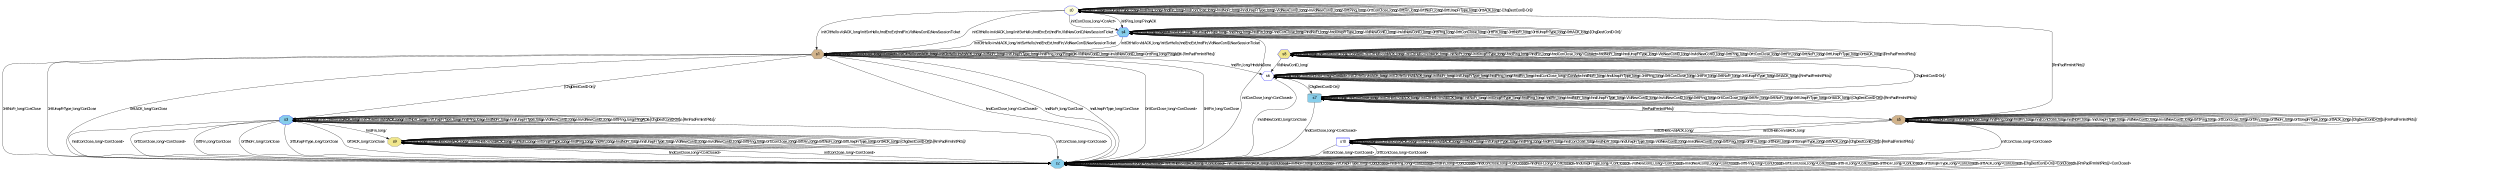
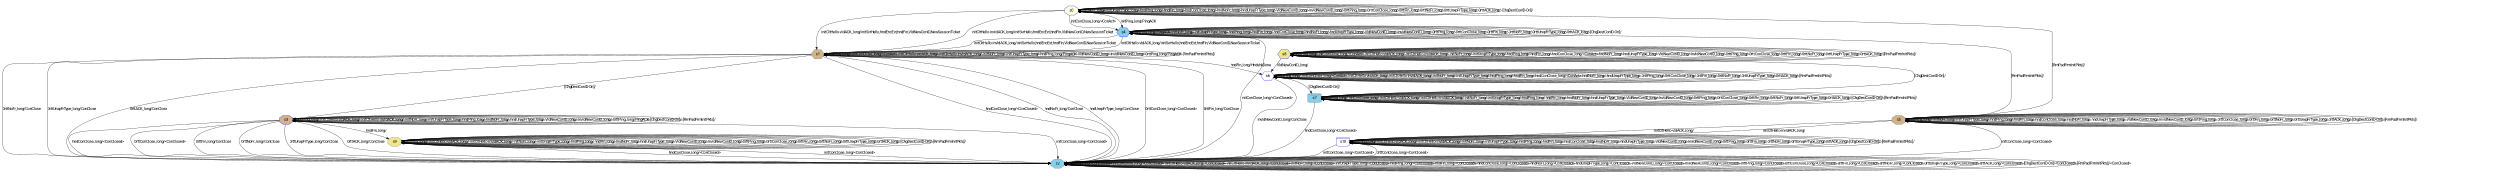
  digraph {
    fontname=Roboto
    node [color=blue fillcolor=tan fontname=Roboto shape=octagon style=filled]
    edge [fontname=Roboto]
    n1 [fillcolor=lightyellow label=s0]
    n2 [color=gray40 label=s1 shape=hexagon]
    n3 [fillcolor=skyblue label=s4 shape=hexagon]
    n4 [color=gray40 label=s5]
    n5 [color=gray40 fillcolor=skyblue label=s2]
-   n6 [fillcolor=skyblue label=s3]
+   n6 [label=s3]
    n7 [fillcolor=white label=s6 shape=hexagon]
    n8 [fillcolor=white label=s10 shape=cylinder]
    n9 [color=gray40 fillcolor=khaki label=s9]
    n10 [color=gray40 fillcolor=skyblue label=s7 shape=cylinder]
    n11 [fillcolor=khaki label=s8 shape=hexagon]
    n1 -> n1 [label="initNoFr_long/ "]
    n1 -> n1 [label="initUnxpFrType_long/ "]
    n1 -> n1 [label="hndPing_long/ "]
    n1 -> n1 [label="hndFin_long/ "]
    n1 -> n1 [label="hndConClose_long/ "]
    n1 -> n1 [label="hndNoFr_long/ "]
    n1 -> n1 [label="hndUnxpFrType_long/ "]
    n1 -> n1 [label="VldNewConID_long/ "]
    n1 -> n1 [label="InvldNewConID_long/ "]
    n1 -> n1 [label="0rttPing_long/ "]
    n1 -> n1 [label="0rttConClose_long/ "]
    n1 -> n1 [label="0rttFin_long/ "]
    n1 -> n1 [label="0rttNoFr_long/ "]
    n1 -> n1 [label="0rttUnxpFrType_long/ "]
    n1 -> n1 [label="0rttACK_long/ "]
    n1 -> n1 [label="[ChgDestConID-Ori]/ "]
    n1 -> n2 [label="initCltHello-vldACK_long/initSvrHello,hndEncExt,hndFin,VldNewConID,NewSessionTicket "]
    n1 -> n2 [label="initCltHello-invldACK_long/initSvrHello,hndEncExt,hndFin,VldNewConID,NewSessionTicket "]
    n1 -> n3 [label="initPing_long/PingACK "]
    n1 -> n3 [label="initConClose_long/<ConAct> "]
    n1 -> n4 [label="[RmPadFrmInitPkts]/ "]
    n2 -> n2 [label="initPing_long/ "]
    n2 -> n2 [label="initConClose_long/<ConAct> "]
    n2 -> n2 [label="initCltHello-vldACK_long/ "]
    n2 -> n2 [label="initCltHello-invldACK_long/ "]
    n2 -> n2 [label="initNoFr_long/ "]
    n2 -> n2 [label="initUnxpFrType_long/ "]
    n2 -> n2 [label="hndPing_long/PingACK "]
    n2 -> n2 [label="VldNewConID_long/ "]
    n2 -> n2 [label="InvldNewConID_long/ "]
    n2 -> n2 [label="0rttPing_long/PingACK "]
    n2 -> n2 [label="[RmPadFrmInitPkts]/ "]
    n2 -> n5 [label="hndConClose_long/<ConClosed> "]
    n2 -> n5 [label="hndNoFr_long/ConClose "]
    n2 -> n5 [label="hndUnxpFrType_long/ConClose "]
    n2 -> n5 [label="0rttConClose_long/<ConClosed> "]
    n2 -> n5 [label="0rttFin_long/ConClose "]
    n2 -> n5 [label="0rttNoFr_long/ConClose "]
    n2 -> n5 [label="0rttUnxpFrType_long/ConClose "]
    n2 -> n5 [label="0rttACK_long/ConClose "]
    n2 -> n6 [label="[ChgDestConID-Ori]/ "]
    n2 -> n7 [label="hndFin_long/HndshkDone "]
    n3 -> n2 [label="initCltHello-vldACK_long/initSvrHello,hndEncExt,hndFin,VldNewConID,NewSessionTicket "]
    n3 -> n2 [label="initCltHello-invldACK_long/initSvrHello,hndEncExt,hndFin,VldNewConID,NewSessionTicket "]
    n3 -> n3 [label="initPing_long/PingACK "]
    n3 -> n3 [label="initNoFr_long/ "]
    n3 -> n3 [label="initUnxpFrType_long/ "]
    n3 -> n3 [label="hndPing_long/ "]
    n3 -> n3 [label="hndFin_long/ "]
    n3 -> n3 [label="hndConClose_long/ "]
    n3 -> n3 [label="hndNoFr_long/ "]
    n3 -> n3 [label="hndUnxpFrType_long/ "]
    n3 -> n3 [label="VldNewConID_long/ "]
    n3 -> n3 [label="InvldNewConID_long/ "]
    n3 -> n3 [label="0rttPing_long/ "]
    n3 -> n3 [label="0rttConClose_long/ "]
    n3 -> n3 [label="0rttFin_long/ "]
    n3 -> n3 [label="0rttNoFr_long/ "]
    n3 -> n3 [label="0rttUnxpFrType_long/ "]
    n3 -> n3 [label="0rttACK_long/ "]
    n3 -> n3 [label="[ChgDestConID-Ori]/ "]
-   n10 -> n4 [label="[RmPadFrmInitPkts]/ "]
+   n3 -> n4 [label="[RmPadFrmInitPkts]/ "]
    n3 -> n5 [label="initConClose_long/<ConClosed> "]
    n4 -> n4 [label="initPing_long/ "]
    n4 -> n4 [label="initNoFr_long/ "]
    n4 -> n4 [label="initUnxpFrType_long/ "]
    n4 -> n4 [label="hndPing_long/ "]
    n4 -> n4 [label="hndFin_long/ "]
    n4 -> n4 [label="hndConClose_long/ "]
    n4 -> n4 [label="hndNoFr_long/ "]
    n4 -> n4 [label="hndUnxpFrType_long/ "]
    n4 -> n4 [label="VldNewConID_long/ "]
    n4 -> n4 [label="InvldNewConID_long/ "]
    n4 -> n4 [label="0rttPing_long/ "]
    n4 -> n4 [label="0rttConClose_long/ "]
    n4 -> n4 [label="0rttFin_long/ "]
    n4 -> n4 [label="0rttNoFr_long/ "]
    n4 -> n4 [label="0rttUnxpFrType_long/ "]
    n4 -> n4 [label="0rttACK_long/ "]
    n4 -> n4 [label="[ChgDestConID-Ori]/ "]
    n4 -> n4 [label="[RmPadFrmInitPkts]/ "]
    n4 -> n5 [label="initConClose_long/<ConClosed> "]
    n4 -> n8 [label="initCltHello-vldACK_long/ "]
    n4 -> n8 [label="initCltHello-invldACK_long/ "]
    n5 -> n5 [label="initPing_long/<ConClosed> "]
    n5 -> n5 [label="initConClose_long/<ConClosed> "]
    n5 -> n5 [label="initCltHello-vldACK_long/<ConClosed> "]
    n5 -> n5 [label="initCltHello-invldACK_long/<ConClosed> "]
    n5 -> n5 [label="initNoFr_long/<ConClosed> "]
    n5 -> n5 [label="initUnxpFrType_long/<ConClosed> "]
    n5 -> n5 [label="hndPing_long/<ConClosed> "]
    n5 -> n5 [label="hndFin_long/<ConClosed> "]
    n5 -> n5 [label="hndConClose_long/<ConClosed> "]
    n5 -> n5 [label="hndNoFr_long/<ConClosed> "]
    n5 -> n5 [label="hndUnxpFrType_long/<ConClosed> "]
    n5 -> n5 [label="VldNewConID_long/<ConClosed> "]
    n5 -> n5 [label="InvldNewConID_long/<ConClosed> "]
    n5 -> n5 [label="0rttPing_long/<ConClosed> "]
    n5 -> n5 [label="0rttConClose_long/<ConClosed> "]
    n5 -> n5 [label="0rttFin_long/<ConClosed> "]
    n5 -> n5 [label="0rttNoFr_long/<ConClosed> "]
    n5 -> n5 [label="0rttUnxpFrType_long/<ConClosed> "]
    n5 -> n5 [label="0rttACK_long/<ConClosed> "]
    n5 -> n5 [label="[ChgDestConID-Ori]/<ConClosed> "]
    n5 -> n5 [label="[RmPadFrmInitPkts]/<ConClosed> "]
    n6 -> n5 [label="initConClose_long/<ConClosed> "]
    n6 -> n5 [label="hndConClose_long/<ConClosed> "]
    n6 -> n5 [label="0rttConClose_long/<ConClosed> "]
    n6 -> n5 [label="0rttFin_long/ConClose "]
    n6 -> n5 [label="0rttNoFr_long/ConClose "]
    n6 -> n5 [label="0rttUnxpFrType_long/ConClose "]
    n6 -> n5 [label="0rttACK_long/ConClose "]
    n6 -> n6 [label="initPing_long/ "]
    n6 -> n6 [label="initCltHello-vldACK_long/ "]
    n6 -> n6 [label="initCltHello-invldACK_long/ "]
    n6 -> n6 [label="initNoFr_long/ "]
    n6 -> n6 [label="initUnxpFrType_long/ "]
    n6 -> n6 [label="hndPing_long/ "]
    n6 -> n6 [label="hndNoFr_long/ "]
    n6 -> n6 [label="hndUnxpFrType_long/ "]
    n6 -> n6 [label="VldNewConID_long/ "]
    n6 -> n6 [label="InvldNewConID_long/ "]
    n6 -> n6 [label="0rttPing_long/PingACK "]
    n6 -> n6 [label="[ChgDestConID-Ori]/ "]
    n6 -> n6 [label="[RmPadFrmInitPkts]/ "]
    n6 -> n9 [label="hndFin_long/ "]
    n7 -> n5 [label="InvldNewConID_long/ConClose "]
    n7 -> n7 [label="initPing_long/ "]
    n7 -> n7 [label="initConClose_long/<ConAct> "]
    n7 -> n7 [label="initCltHello-vldACK_long/ "]
    n7 -> n7 [label="initCltHello-invldACK_long/ "]
    n7 -> n7 [label="initNoFr_long/ "]
    n7 -> n7 [label="initUnxpFrType_long/ "]
    n7 -> n7 [label="hndPing_long/ "]
    n7 -> n7 [label="hndFin_long/ "]
    n7 -> n7 [label="hndConClose_long/<ConAct> "]
    n7 -> n7 [label="hndNoFr_long/ "]
    n7 -> n7 [label="hndUnxpFrType_long/ "]
    n7 -> n7 [label="0rttPing_long/ "]
    n7 -> n7 [label="0rttConClose_long/ "]
    n7 -> n7 [label="0rttFin_long/ "]
    n7 -> n7 [label="0rttNoFr_long/ "]
    n7 -> n7 [label="0rttUnxpFrType_long/ "]
    n7 -> n7 [label="0rttACK_long/ "]
    n7 -> n7 [label="[RmPadFrmInitPkts]/ "]
    n7 -> n10 [label="[ChgDestConID-Ori]/ "]
    n8 -> n5 [label="initConClose_long/<ConClosed> "]
    n8 -> n5 [label="0rttConClose_long/<ConClosed> "]
    n8 -> n8 [label="initPing_long/ "]
    n8 -> n8 [label="initCltHello-vldACK_long/ "]
    n8 -> n8 [label="initCltHello-invldACK_long/ "]
    n8 -> n8 [label="initNoFr_long/ "]
    n8 -> n8 [label="initUnxpFrType_long/ "]
    n8 -> n8 [label="hndPing_long/ "]
    n8 -> n8 [label="hndFin_long/ "]
    n8 -> n8 [label="hndConClose_long/ "]
    n8 -> n8 [label="hndNoFr_long/ "]
    n8 -> n8 [label="hndUnxpFrType_long/ "]
    n8 -> n8 [label="VldNewConID_long/ "]
    n8 -> n8 [label="InvldNewConID_long/ "]
    n8 -> n8 [label="0rttPing_long/ "]
    n8 -> n8 [label="0rttFin_long/ "]
    n8 -> n8 [label="0rttNoFr_long/ "]
    n8 -> n8 [label="0rttUnxpFrType_long/ "]
    n8 -> n8 [label="0rttACK_long/ "]
    n8 -> n8 [label="[ChgDestConID-Ori]/ "]
    n8 -> n8 [label="[RmPadFrmInitPkts]/ "]
    n9 -> n5 [label="initConClose_long/<ConClosed> "]
    n9 -> n5 [label="hndConClose_long/<ConClosed> "]
    n9 -> n9 [label="initPing_long/ "]
    n9 -> n9 [label="initCltHello-vldACK_long/ "]
    n9 -> n9 [label="initCltHello-invldACK_long/ "]
    n9 -> n9 [label="initNoFr_long/ "]
    n9 -> n9 [label="initUnxpFrType_long/ "]
    n9 -> n9 [label="hndPing_long/ "]
    n9 -> n9 [label="hndFin_long/ "]
    n9 -> n9 [label="hndNoFr_long/ "]
    n9 -> n9 [label="hndUnxpFrType_long/ "]
    n9 -> n9 [label="VldNewConID_long/ "]
    n9 -> n9 [label="InvldNewConID_long/ "]
    n9 -> n9 [label="0rttPing_long/ "]
    n9 -> n9 [label="0rttConClose_long/ "]
    n9 -> n9 [label="0rttFin_long/ "]
    n9 -> n9 [label="0rttNoFr_long/ "]
    n9 -> n9 [label="0rttUnxpFrType_long/ "]
    n9 -> n9 [label="0rttACK_long/ "]
    n9 -> n9 [label="[ChgDestConID-Ori]/ "]
    n9 -> n9 [label="[RmPadFrmInitPkts]/ "]
    n10 -> n5 [label="hndConClose_long/<ConClosed> "]
    n10 -> n10 [label="initPing_long/ "]
    n10 -> n10 [label="initConClose_long/ "]
    n10 -> n10 [label="initCltHello-vldACK_long/ "]
    n10 -> n10 [label="initCltHello-invldACK_long/ "]
    n10 -> n10 [label="initNoFr_long/ "]
    n10 -> n10 [label="initUnxpFrType_long/ "]
    n10 -> n10 [label="hndPing_long/ "]
    n10 -> n10 [label="hndFin_long/ "]
    n10 -> n10 [label="hndNoFr_long/ "]
    n10 -> n10 [label="hndUnxpFrType_long/ "]
    n10 -> n10 [label="VldNewConID_long/ "]
    n10 -> n10 [label="InvldNewConID_long/ "]
    n10 -> n10 [label="0rttPing_long/ "]
    n10 -> n10 [label="0rttConClose_long/ "]
    n10 -> n10 [label="0rttFin_long/ "]
    n10 -> n10 [label="0rttNoFr_long/ "]
    n10 -> n10 [label="0rttUnxpFrType_long/ "]
    n10 -> n10 [label="0rttACK_long/ "]
    n10 -> n10 [label="[ChgDestConID-Ori]/ "]
    n10 -> n10 [label="[RmPadFrmInitPkts]/ "]
    n11 -> n7 [label="VldNewConID_long/ "]
    n11 -> n10 [label="[ChgDestConID-Ori]/ "]
    n11 -> n11 [label="initPing_long/ "]
    n11 -> n11 [label="initConClose_long/<ConAct> "]
    n11 -> n11 [label="initCltHello-vldACK_long/ "]
    n11 -> n11 [label="initCltHello-invldACK_long/ "]
    n11 -> n11 [label="initNoFr_long/ "]
    n11 -> n11 [label="initUnxpFrType_long/ "]
    n11 -> n11 [label="hndPing_long/ "]
    n11 -> n11 [label="hndFin_long/ "]
    n11 -> n11 [label="hndConClose_long/<ConAct> "]
    n11 -> n11 [label="hndNoFr_long/ "]
    n11 -> n11 [label="hndUnxpFrType_long/ "]
    n11 -> n11 [label="VldNewConID_long/ "]
    n11 -> n11 [label="InvldNewConID_long/ "]
    n11 -> n11 [label="0rttPing_long/ "]
    n11 -> n11 [label="0rttConClose_long/ "]
    n11 -> n11 [label="0rttFin_long/ "]
    n11 -> n11 [label="0rttNoFr_long/ "]
    n11 -> n11 [label="0rttUnxpFrType_long/ "]
    n11 -> n11 [label="0rttACK_long/ "]
    n11 -> n11 [label="[RmPadFrmInitPkts]/ "]
  }
